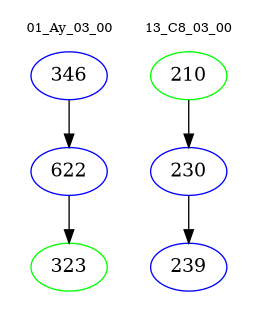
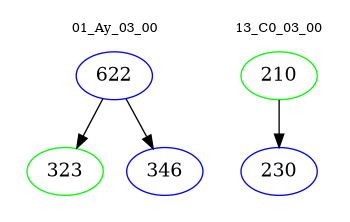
  digraph {
    node [color=blue]
    edge [color=black]
    n1 [label=622]
    n2 [color=green label=323]
    n3 [label=346]
    n4 [label=230]
    n5 [color=green label=210]
-   n6 [label=239]
    subgraph cluster_1 {
      color=white
      fontsize=10
      label="01_Ay_03_00"
      n1
      n2
      n3
    }
    subgraph cluster_2 {
      color=white
      fontsize=10
-     label="13_C8_03_00"
+     label="13_C0_03_00"
      n4
      n5
-     n6
    }
    n1 -> n2
-   n3 -> n1
-   n4 -> n6
+   n1 -> n3
    n5 -> n4
  }
